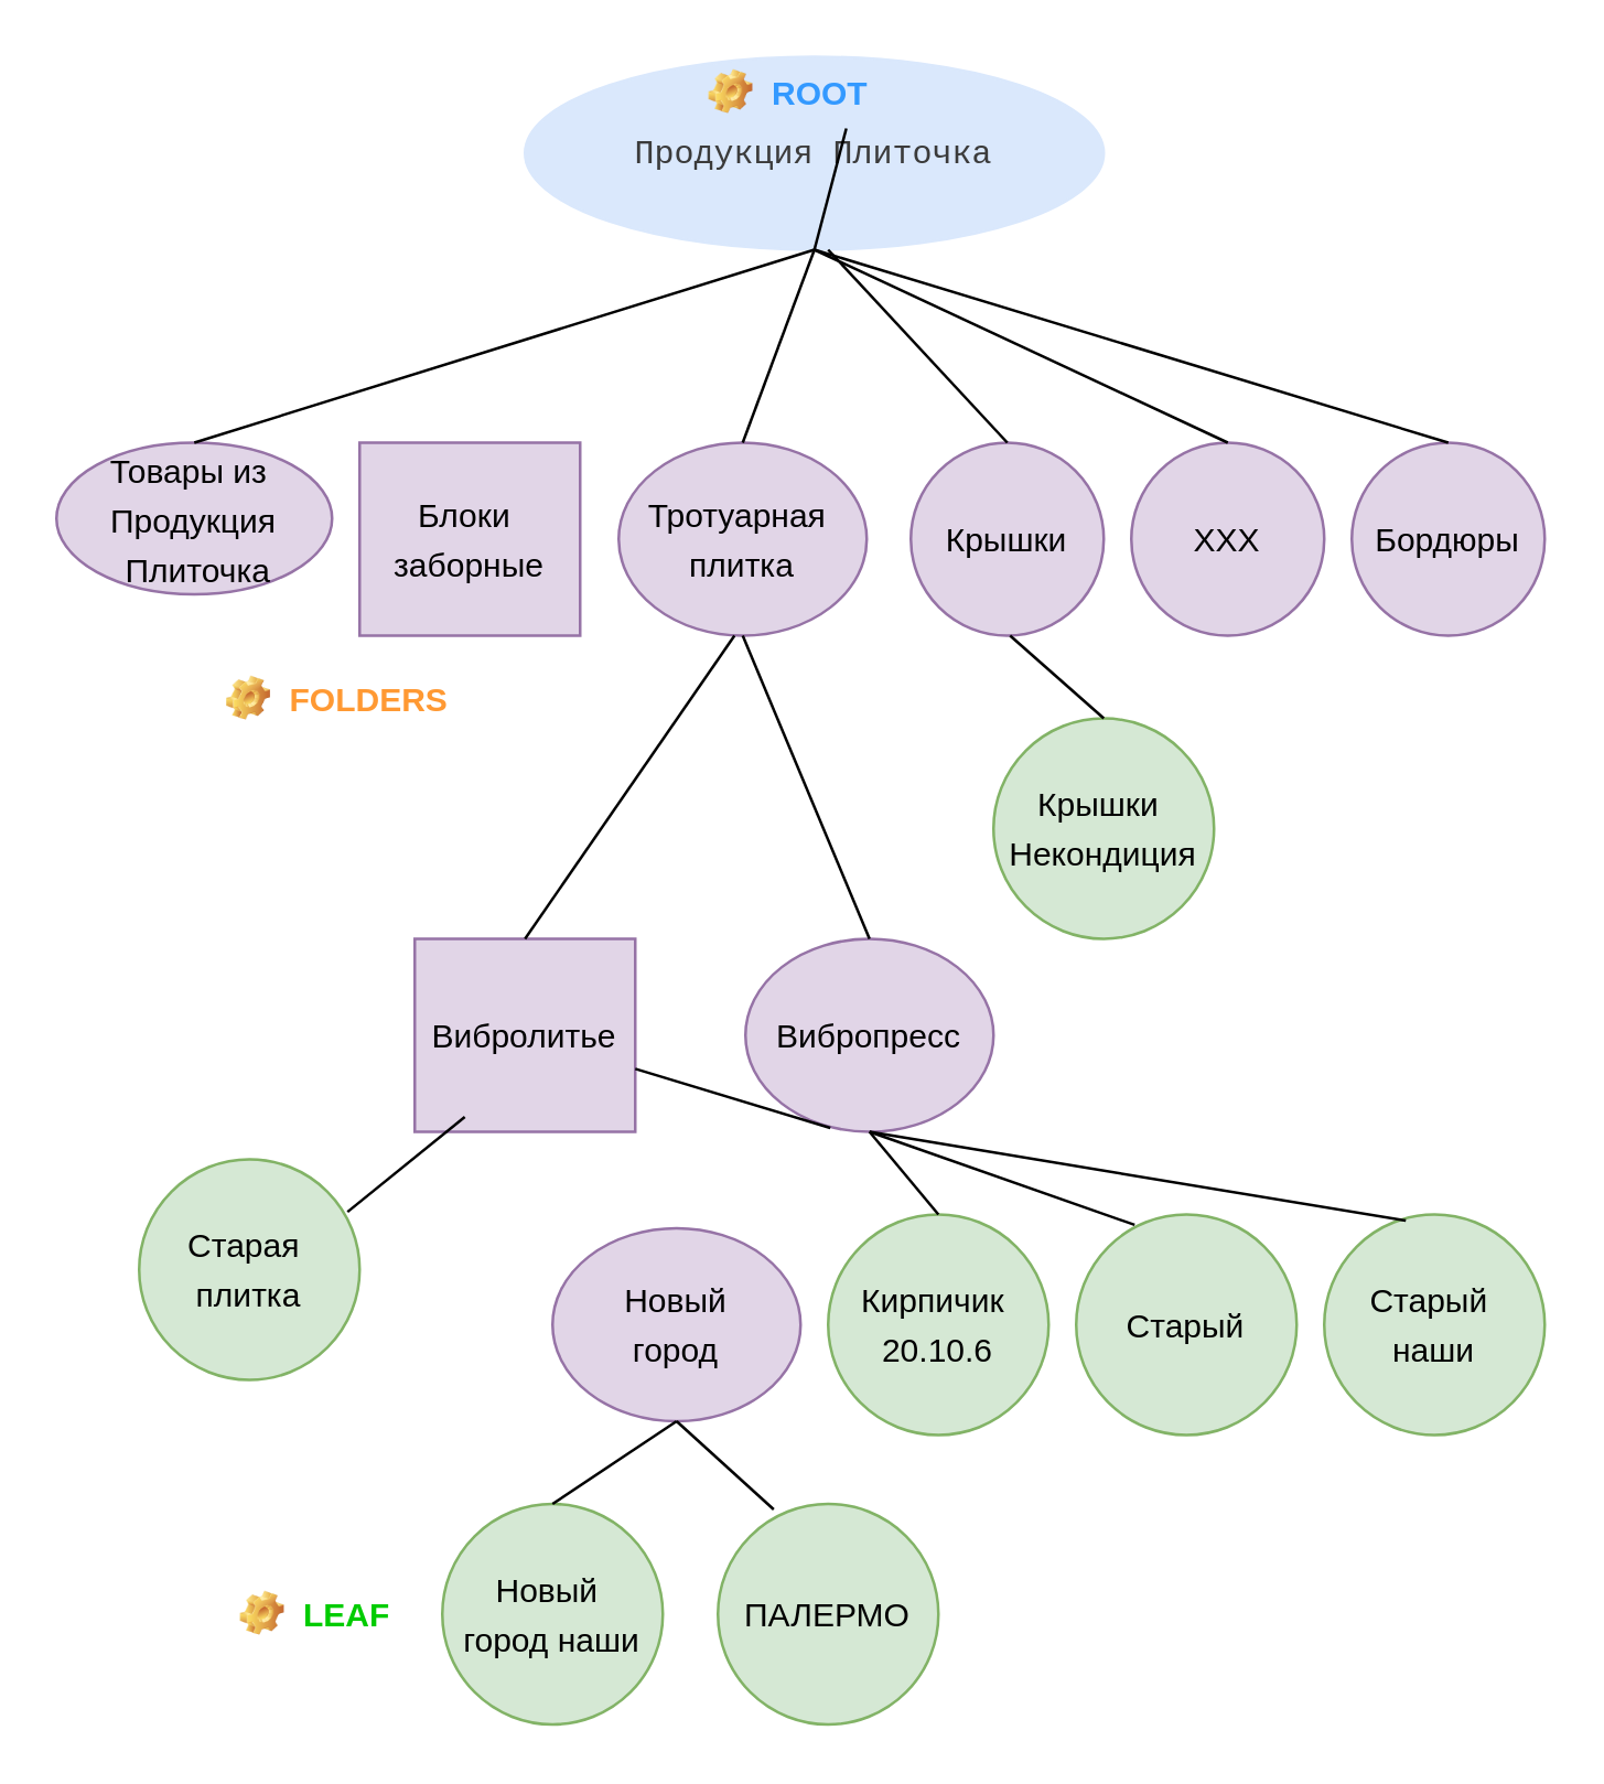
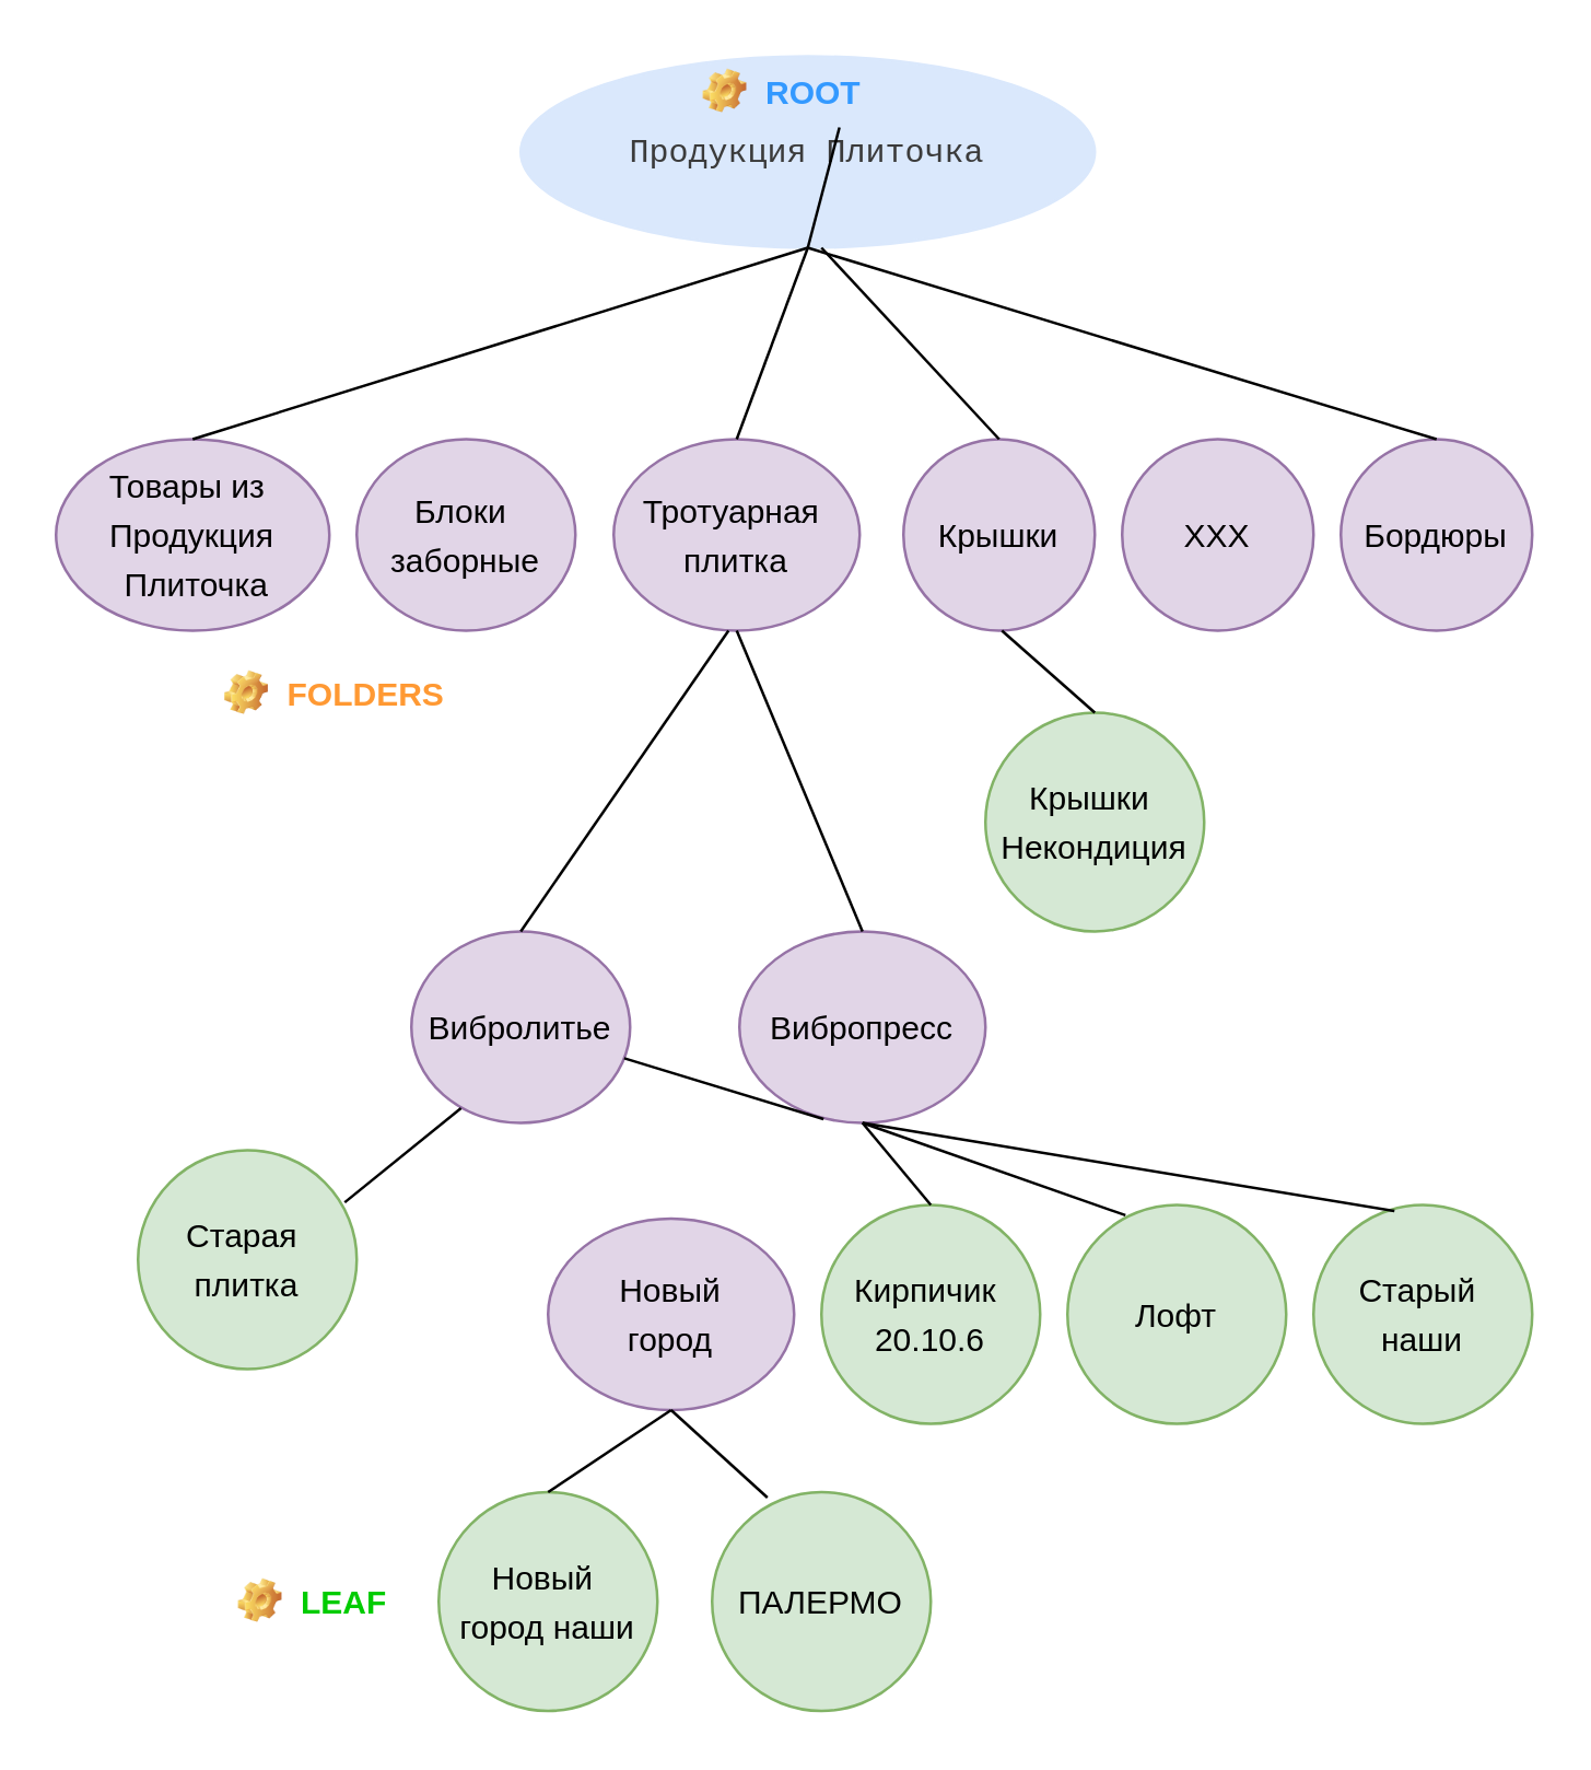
  <mxCell id="0" />
  <mxCell id="1" parent="0" />
  <mxCell id="2" value="&lt;div style=&quot;color: rgb(59, 59, 59); font-family: &amp;quot;Source Code Pro&amp;quot;, Consolas, &amp;quot;Courier New&amp;quot;, monospace; line-height: 20px;&quot;&gt;&lt;font style=&quot;font-size: 12px;&quot;&gt;Продукция Плиточка&lt;/font&gt;&lt;/div&gt;" style="ellipse;whiteSpace=wrap;html=1;align=center;fillColor=#dae8fc;strokeColor=#dae8fc;" vertex="1" parent="1"><mxGeometry x="190" y="20" width="210" height="70" as="geometry" /></mxCell>
- <mxCell id="3" value="&lt;div style=&quot;line-height: 18px;&quot;&gt;Товары&amp;nbsp;из&amp;nbsp;&lt;/div&gt;&lt;div style=&quot;line-height: 18px;&quot;&gt;Продукция&lt;/div&gt;&lt;div style=&quot;line-height: 18px;&quot;&gt;&amp;nbsp;Плиточка&lt;/div&gt;" style="ellipse;whiteSpace=wrap;html=1;align=center;fillColor=#e1d5e7;strokeColor=#9673a6;" vertex="1" parent="1"><mxGeometry x="20" y="160" width="100" height="55" as="geometry" /></mxCell>
- <mxCell id="4" value="&lt;div style=&quot;line-height: 18px;&quot;&gt;Блоки&amp;nbsp;&lt;/div&gt;&lt;div style=&quot;line-height: 18px;&quot;&gt;заборные&lt;/div&gt;" style="whiteSpace=wrap;html=1;fillColor=#e1d5e7;strokeColor=#9673a6;rounded=0;" vertex="1" parent="1"><mxGeometry x="130" y="160" width="80" height="70" as="geometry" /></mxCell>
+ <mxCell id="3" value="&lt;div style=&quot;line-height: 18px;&quot;&gt;Товары&amp;nbsp;из&amp;nbsp;&lt;/div&gt;&lt;div style=&quot;line-height: 18px;&quot;&gt;Продукция&lt;/div&gt;&lt;div style=&quot;line-height: 18px;&quot;&gt;&amp;nbsp;Плиточка&lt;/div&gt;" style="ellipse;whiteSpace=wrap;html=1;align=center;fillColor=#e1d5e7;strokeColor=#9673a6;" vertex="1" parent="1"><mxGeometry x="20" y="160" width="100" height="70" as="geometry" /></mxCell>
+ <mxCell id="4" value="&lt;div style=&quot;line-height: 18px;&quot;&gt;Блоки&amp;nbsp;&lt;/div&gt;&lt;div style=&quot;line-height: 18px;&quot;&gt;заборные&lt;/div&gt;" style="ellipse;whiteSpace=wrap;html=1;fillColor=#e1d5e7;strokeColor=#9673a6;" vertex="1" parent="1"><mxGeometry x="130" y="160" width="80" height="70" as="geometry" /></mxCell>
  <mxCell id="5" value="&lt;div style=&quot;line-height: 18px;&quot;&gt;&lt;div style=&quot;line-height: 18px;&quot;&gt;Тротуарная&amp;nbsp;&lt;/div&gt;&lt;div style=&quot;line-height: 18px;&quot;&gt;плитка&lt;/div&gt;&lt;/div&gt;" style="ellipse;whiteSpace=wrap;html=1;fillColor=#e1d5e7;strokeColor=#9673a6;" vertex="1" parent="1"><mxGeometry x="224" y="160" width="90" height="70" as="geometry" /></mxCell>
  <mxCell id="6" value="&lt;div style=&quot;line-height: 18px;&quot;&gt;Крышки&lt;/div&gt;" style="ellipse;whiteSpace=wrap;html=1;fillColor=#e1d5e7;strokeColor=#9673a6;" vertex="1" parent="1"><mxGeometry x="330" y="160" width="70" height="70" as="geometry" /></mxCell>
  <mxCell id="7" value="&lt;div style=&quot;line-height: 18px;&quot;&gt;&lt;div style=&quot;line-height: 18px;&quot;&gt;ХХХ&lt;/div&gt;&lt;/div&gt;" style="ellipse;whiteSpace=wrap;html=1;fillColor=#e1d5e7;strokeColor=#9673a6;" vertex="1" parent="1"><mxGeometry x="410" y="160" width="70" height="70" as="geometry" /></mxCell>
  <mxCell id="8" value="&lt;div style=&quot;line-height: 18px;&quot;&gt;&lt;div style=&quot;line-height: 18px;&quot;&gt;Бордюры&lt;/div&gt;&lt;/div&gt;" style="ellipse;whiteSpace=wrap;html=1;fillColor=#e1d5e7;strokeColor=#9673a6;" vertex="1" parent="1"><mxGeometry x="490" y="160" width="70" height="70" as="geometry" /></mxCell>
  <mxCell id="9" value="" style="endArrow=none;html=1;rounded=0;exitX=0.5;exitY=1;exitDx=0;exitDy=0;entryX=0.5;entryY=0;entryDx=0;entryDy=0;" edge="1" parent="1" source="2" target="3"><mxGeometry relative="1" as="geometry"><mxPoint x="230" y="310" as="sourcePoint" /><mxPoint x="390" y="310" as="targetPoint" /></mxGeometry></mxCell>
  <mxCell id="10" value="" style="endArrow=none;html=1;rounded=0;exitX=0.5;exitY=1;exitDx=0;exitDy=0;" edge="1" parent="1" source="2" target="35"><mxGeometry relative="1" as="geometry"><mxPoint x="305" y="100" as="sourcePoint" /><mxPoint x="80" y="170" as="targetPoint" /></mxGeometry></mxCell>
  <mxCell id="11" value="" style="endArrow=none;html=1;rounded=0;exitX=0.5;exitY=1;exitDx=0;exitDy=0;entryX=0.5;entryY=0;entryDx=0;entryDy=0;" edge="1" parent="1" source="2" target="5"><mxGeometry relative="1" as="geometry"><mxPoint x="305" y="100" as="sourcePoint" /><mxPoint x="192" y="169" as="targetPoint" /></mxGeometry></mxCell>
  <mxCell id="12" value="" style="endArrow=none;html=1;rounded=0;entryX=0.5;entryY=0;entryDx=0;entryDy=0;" edge="1" parent="1" target="6"><mxGeometry relative="1" as="geometry"><mxPoint x="300" y="90" as="sourcePoint" /><mxPoint x="279" y="170" as="targetPoint" /></mxGeometry></mxCell>
- <mxCell id="13" value="" style="endArrow=none;html=1;rounded=0;exitX=0.5;exitY=1;exitDx=0;exitDy=0;entryX=0.5;entryY=0;entryDx=0;entryDy=0;" edge="1" parent="1" source="2" target="7"><mxGeometry relative="1" as="geometry"><mxPoint x="310" y="100" as="sourcePoint" /><mxPoint x="375" y="170" as="targetPoint" /></mxGeometry></mxCell>
  <mxCell id="14" value="" style="endArrow=none;html=1;rounded=0;exitX=0.5;exitY=1;exitDx=0;exitDy=0;entryX=0.5;entryY=0;entryDx=0;entryDy=0;" edge="1" parent="1" source="2" target="8"><mxGeometry relative="1" as="geometry"><mxPoint x="305" y="100" as="sourcePoint" /><mxPoint x="455" y="170" as="targetPoint" /></mxGeometry></mxCell>
  <mxCell id="15" value="&lt;div style=&quot;line-height: 18px;&quot;&gt;&lt;div style=&quot;line-height: 18px;&quot;&gt;Крышки&amp;nbsp;&lt;/div&gt;&lt;div style=&quot;line-height: 18px;&quot;&gt;Некондиция&lt;/div&gt;&lt;/div&gt;" style="ellipse;whiteSpace=wrap;html=1;fillColor=#d5e8d4;strokeColor=#82b366;" vertex="1" parent="1"><mxGeometry x="360" y="260" width="80" height="80" as="geometry" /></mxCell>
  <mxCell id="16" value="" style="endArrow=none;html=1;rounded=0;exitX=0.5;exitY=1;exitDx=0;exitDy=0;entryX=0.5;entryY=0;entryDx=0;entryDy=0;" edge="1" parent="1" target="15"><mxGeometry relative="1" as="geometry"><mxPoint x="366" y="230" as="sourcePoint" /><mxPoint x="340" y="300" as="targetPoint" /></mxGeometry></mxCell>
- <mxCell id="17" value="&lt;div style=&quot;line-height: 18px;&quot;&gt;&lt;div style=&quot;line-height: 18px;&quot;&gt;&lt;div style=&quot;line-height: 18px;&quot;&gt;Вибролитье&lt;/div&gt;&lt;/div&gt;&lt;/div&gt;" style="whiteSpace=wrap;html=1;fillColor=#e1d5e7;strokeColor=#9673a6;rounded=0;" vertex="1" parent="1"><mxGeometry x="150" y="340" width="80" height="70" as="geometry" /></mxCell>
+ <mxCell id="17" value="&lt;div style=&quot;line-height: 18px;&quot;&gt;&lt;div style=&quot;line-height: 18px;&quot;&gt;&lt;div style=&quot;line-height: 18px;&quot;&gt;Вибролитье&lt;/div&gt;&lt;/div&gt;&lt;/div&gt;" style="ellipse;whiteSpace=wrap;html=1;fillColor=#e1d5e7;strokeColor=#9673a6;" vertex="1" parent="1"><mxGeometry x="150" y="340" width="80" height="70" as="geometry" /></mxCell>
  <mxCell id="18" value="&lt;div style=&quot;line-height: 18px;&quot;&gt;&lt;div style=&quot;line-height: 18px;&quot;&gt;&lt;div style=&quot;line-height: 18px;&quot;&gt;Вибропресс&lt;/div&gt;&lt;/div&gt;&lt;/div&gt;" style="ellipse;whiteSpace=wrap;html=1;fillColor=#e1d5e7;strokeColor=#9673a6;" vertex="1" parent="1"><mxGeometry x="270" y="340" width="90" height="70" as="geometry" /></mxCell>
  <mxCell id="19" value="" style="endArrow=none;html=1;rounded=0;exitX=0.5;exitY=1;exitDx=0;exitDy=0;entryX=0.5;entryY=0;entryDx=0;entryDy=0;" edge="1" parent="1" target="17"><mxGeometry relative="1" as="geometry"><mxPoint x="266" y="230" as="sourcePoint" /><mxPoint x="240" y="300" as="targetPoint" /></mxGeometry></mxCell>
  <mxCell id="20" value="" style="endArrow=none;html=1;rounded=0;exitX=0.5;exitY=1;exitDx=0;exitDy=0;entryX=0.5;entryY=0;entryDx=0;entryDy=0;" edge="1" parent="1" source="5" target="18"><mxGeometry relative="1" as="geometry"><mxPoint x="276" y="240" as="sourcePoint" /><mxPoint x="205" y="350" as="targetPoint" /></mxGeometry></mxCell>
  <mxCell id="21" value="&lt;div style=&quot;line-height: 18px;&quot;&gt;&lt;div style=&quot;line-height: 18px;&quot;&gt;&lt;div style=&quot;line-height: 18px;&quot;&gt;Старая&amp;nbsp;&lt;/div&gt;&lt;div style=&quot;line-height: 18px;&quot;&gt;плитка&lt;/div&gt;&lt;/div&gt;&lt;/div&gt;" style="ellipse;whiteSpace=wrap;html=1;fillColor=#d5e8d4;strokeColor=#82b366;" vertex="1" parent="1"><mxGeometry x="50" y="420" width="80" height="80" as="geometry" /></mxCell>
  <mxCell id="22" value="" style="endArrow=none;html=1;rounded=0;exitX=0.227;exitY=0.923;exitDx=0;exitDy=0;entryX=0.945;entryY=0.238;entryDx=0;entryDy=0;entryPerimeter=0;exitPerimeter=0;" edge="1" parent="1" source="17" target="21"><mxGeometry relative="1" as="geometry"><mxPoint x="181" y="410" as="sourcePoint" /><mxPoint x="110" y="520" as="targetPoint" /></mxGeometry></mxCell>
  <mxCell id="23" value="&lt;div style=&quot;line-height: 18px;&quot;&gt;&lt;div style=&quot;line-height: 18px;&quot;&gt;&lt;div style=&quot;line-height: 18px;&quot;&gt;&lt;div style=&quot;line-height: 18px;&quot;&gt;Старый&amp;nbsp;&lt;/div&gt;&lt;div style=&quot;line-height: 18px;&quot;&gt;наши&lt;/div&gt;&lt;/div&gt;&lt;/div&gt;&lt;/div&gt;" style="ellipse;whiteSpace=wrap;html=1;fillColor=#d5e8d4;strokeColor=#82b366;" vertex="1" parent="1"><mxGeometry x="480" y="440" width="80" height="80" as="geometry" /></mxCell>
- <mxCell id="24" value="&lt;div style=&quot;line-height: 18px;&quot;&gt;&lt;div style=&quot;line-height: 18px;&quot;&gt;&lt;div style=&quot;line-height: 18px;&quot;&gt;&lt;div style=&quot;line-height: 18px;&quot;&gt;Старый&lt;/div&gt;&lt;/div&gt;&lt;/div&gt;&lt;/div&gt;" style="ellipse;whiteSpace=wrap;html=1;fillColor=#d5e8d4;strokeColor=#82b366;" vertex="1" parent="1"><mxGeometry x="390" y="440" width="80" height="80" as="geometry" /></mxCell>
+ <mxCell id="24" value="&lt;div style=&quot;line-height: 18px;&quot;&gt;&lt;div style=&quot;line-height: 18px;&quot;&gt;&lt;div style=&quot;line-height: 18px;&quot;&gt;&lt;div style=&quot;line-height: 18px;&quot;&gt;Лофт&lt;/div&gt;&lt;/div&gt;&lt;/div&gt;&lt;/div&gt;" style="ellipse;whiteSpace=wrap;html=1;fillColor=#d5e8d4;strokeColor=#82b366;" vertex="1" parent="1"><mxGeometry x="390" y="440" width="80" height="80" as="geometry" /></mxCell>
  <mxCell id="25" value="&lt;div style=&quot;line-height: 18px;&quot;&gt;&lt;div style=&quot;line-height: 18px;&quot;&gt;&lt;div style=&quot;line-height: 18px;&quot;&gt;&lt;div style=&quot;line-height: 18px;&quot;&gt;Кирпичик&amp;nbsp;&lt;/div&gt;&lt;div style=&quot;line-height: 18px;&quot;&gt;20.10.6&lt;/div&gt;&lt;/div&gt;&lt;/div&gt;&lt;/div&gt;" style="ellipse;whiteSpace=wrap;html=1;fillColor=#d5e8d4;strokeColor=#82b366;" vertex="1" parent="1"><mxGeometry x="300" y="440" width="80" height="80" as="geometry" /></mxCell>
  <mxCell id="26" value="&lt;div style=&quot;line-height: 18px;&quot;&gt;&lt;div style=&quot;line-height: 18px;&quot;&gt;&lt;div style=&quot;line-height: 18px;&quot;&gt;Новый&lt;/div&gt;&lt;div style=&quot;line-height: 18px;&quot;&gt;город&lt;/div&gt;&lt;/div&gt;&lt;/div&gt;" style="ellipse;whiteSpace=wrap;html=1;fillColor=#e1d5e7;strokeColor=#9673a6;" vertex="1" parent="1"><mxGeometry x="200" y="445" width="90" height="70" as="geometry" /></mxCell>
  <mxCell id="27" value="" style="endArrow=none;html=1;rounded=0;exitX=0.342;exitY=0.98;exitDx=0;exitDy=0;exitPerimeter=0;" edge="1" parent="1" source="18" target="17"><mxGeometry relative="1" as="geometry"><mxPoint x="178" y="415" as="sourcePoint" /><mxPoint x="136" y="449" as="targetPoint" /></mxGeometry></mxCell>
  <mxCell id="28" value="" style="endArrow=none;html=1;rounded=0;exitX=0.5;exitY=1;exitDx=0;exitDy=0;entryX=0.5;entryY=0;entryDx=0;entryDy=0;" edge="1" parent="1" source="18" target="25"><mxGeometry relative="1" as="geometry"><mxPoint x="311" y="419" as="sourcePoint" /><mxPoint x="255" y="455" as="targetPoint" /></mxGeometry></mxCell>
  <mxCell id="29" value="" style="endArrow=none;html=1;rounded=0;exitX=0.5;exitY=1;exitDx=0;exitDy=0;entryX=0.265;entryY=0.047;entryDx=0;entryDy=0;entryPerimeter=0;" edge="1" parent="1" source="18" target="24"><mxGeometry relative="1" as="geometry"><mxPoint x="325" y="420" as="sourcePoint" /><mxPoint x="350" y="450" as="targetPoint" /></mxGeometry></mxCell>
  <mxCell id="30" value="" style="endArrow=none;html=1;rounded=0;exitX=0.5;exitY=1;exitDx=0;exitDy=0;entryX=0.37;entryY=0.028;entryDx=0;entryDy=0;entryPerimeter=0;" edge="1" parent="1" source="18" target="23"><mxGeometry relative="1" as="geometry"><mxPoint x="325" y="420" as="sourcePoint" /><mxPoint x="500" y="440" as="targetPoint" /></mxGeometry></mxCell>
  <mxCell id="31" value="&lt;div style=&quot;line-height: 18px;&quot;&gt;&lt;div style=&quot;line-height: 18px;&quot;&gt;&lt;div style=&quot;line-height: 18px;&quot;&gt;&lt;div style=&quot;line-height: 18px;&quot;&gt;Новый&amp;nbsp;&lt;/div&gt;&lt;div style=&quot;line-height: 18px;&quot;&gt;город&amp;nbsp;наши&lt;/div&gt;&lt;/div&gt;&lt;/div&gt;&lt;/div&gt;" style="ellipse;whiteSpace=wrap;html=1;fillColor=#d5e8d4;strokeColor=#82b366;" vertex="1" parent="1"><mxGeometry x="160" y="545" width="80" height="80" as="geometry" /></mxCell>
  <mxCell id="32" value="&lt;div style=&quot;line-height: 18px;&quot;&gt;&lt;div style=&quot;line-height: 18px;&quot;&gt;&lt;div style=&quot;line-height: 18px;&quot;&gt;&lt;div style=&quot;line-height: 18px;&quot;&gt;ПАЛЕРМО&lt;/div&gt;&lt;/div&gt;&lt;/div&gt;&lt;/div&gt;" style="ellipse;whiteSpace=wrap;html=1;fillColor=#d5e8d4;strokeColor=#82b366;" vertex="1" parent="1"><mxGeometry x="260" y="545" width="80" height="80" as="geometry" /></mxCell>
  <mxCell id="33" value="" style="endArrow=none;html=1;rounded=0;exitX=0.5;exitY=1;exitDx=0;exitDy=0;entryX=0.5;entryY=0;entryDx=0;entryDy=0;" edge="1" parent="1" source="26" target="31"><mxGeometry relative="1" as="geometry"><mxPoint x="178" y="415" as="sourcePoint" /><mxPoint x="136" y="449" as="targetPoint" /></mxGeometry></mxCell>
  <mxCell id="34" value="" style="endArrow=none;html=1;rounded=0;exitX=0.5;exitY=1;exitDx=0;exitDy=0;entryX=0.253;entryY=0.025;entryDx=0;entryDy=0;entryPerimeter=0;" edge="1" parent="1" source="26" target="32"><mxGeometry relative="1" as="geometry"><mxPoint x="255" y="525" as="sourcePoint" /><mxPoint x="210" y="555" as="targetPoint" /></mxGeometry></mxCell>
  <mxCell id="35" value="&lt;b&gt;&lt;font color=&quot;#3399ff&quot;&gt;ROOT&lt;/font&gt;&lt;/b&gt;" style="label;fontStyle=0;strokeColor=none;fillColor=none;align=left;verticalAlign=top;overflow=hidden;spacingLeft=28;spacingRight=4;rotatable=0;points=[[0,0.5],[1,0.5]];portConstraint=eastwest;imageWidth=16;imageHeight=16;whiteSpace=wrap;html=1;image=img/clipart/Gear_128x128.png" vertex="1" parent="1"><mxGeometry x="250" y="20" width="120" height="26" as="geometry" /></mxCell>
  <mxCell id="36" value="&lt;b&gt;&lt;font color=&quot;#ff9933&quot;&gt;FOLDERS&lt;/font&gt;&lt;/b&gt;" style="label;fontStyle=0;strokeColor=none;fillColor=none;align=left;verticalAlign=top;overflow=hidden;spacingLeft=28;spacingRight=4;rotatable=0;points=[[0,0.5],[1,0.5]];portConstraint=eastwest;imageWidth=16;imageHeight=16;whiteSpace=wrap;html=1;image=img/clipart/Gear_128x128.png" vertex="1" parent="1"><mxGeometry x="75" y="240" width="120" height="26" as="geometry" /></mxCell>
  <mxCell id="37" value="&lt;b&gt;&lt;font color=&quot;#00cc00&quot;&gt;LEAF&lt;/font&gt;&lt;/b&gt;" style="label;fontStyle=0;strokeColor=none;fillColor=none;align=left;verticalAlign=top;overflow=hidden;spacingLeft=28;spacingRight=4;rotatable=0;points=[[0,0.5],[1,0.5]];portConstraint=eastwest;imageWidth=16;imageHeight=16;whiteSpace=wrap;html=1;image=img/clipart/Gear_128x128.png" vertex="1" parent="1"><mxGeometry x="80" y="572" width="120" height="26" as="geometry" /></mxCell>
